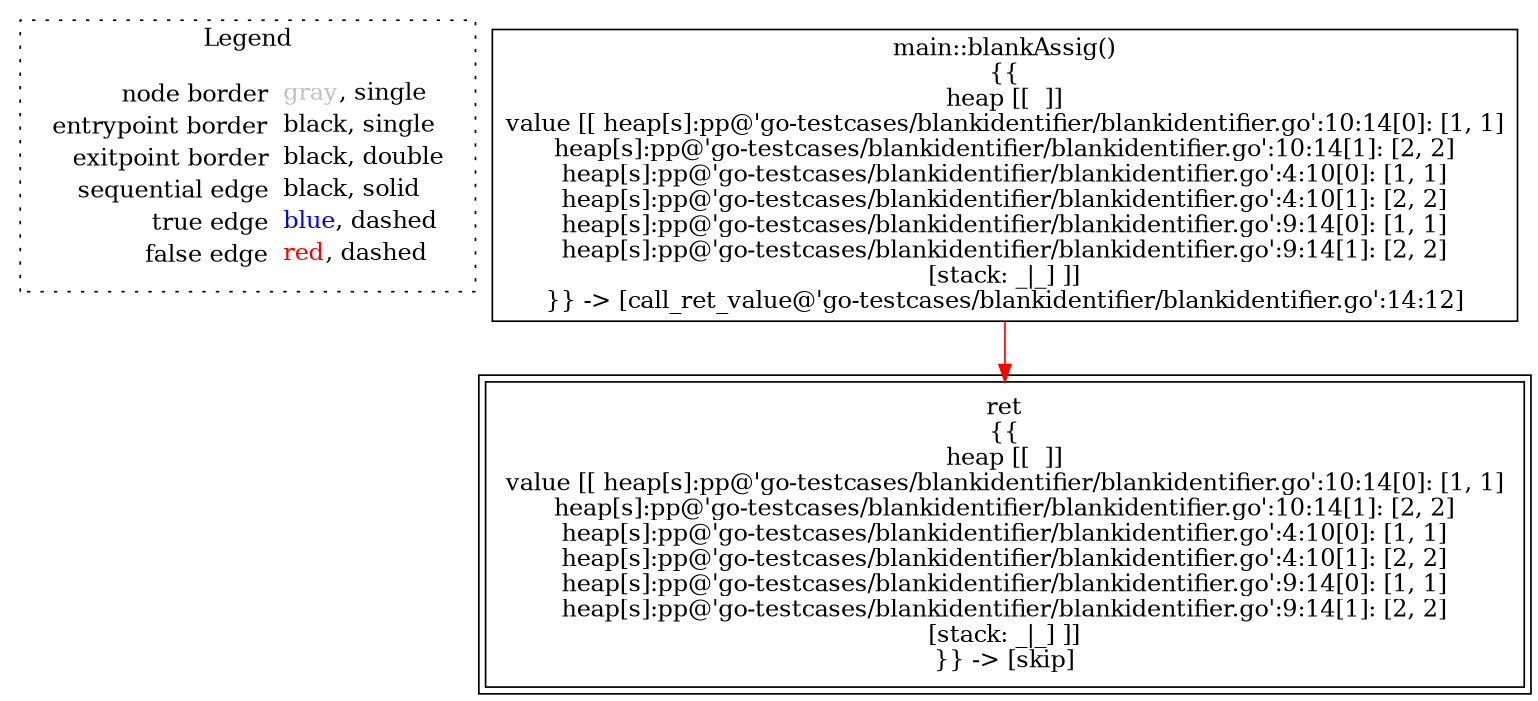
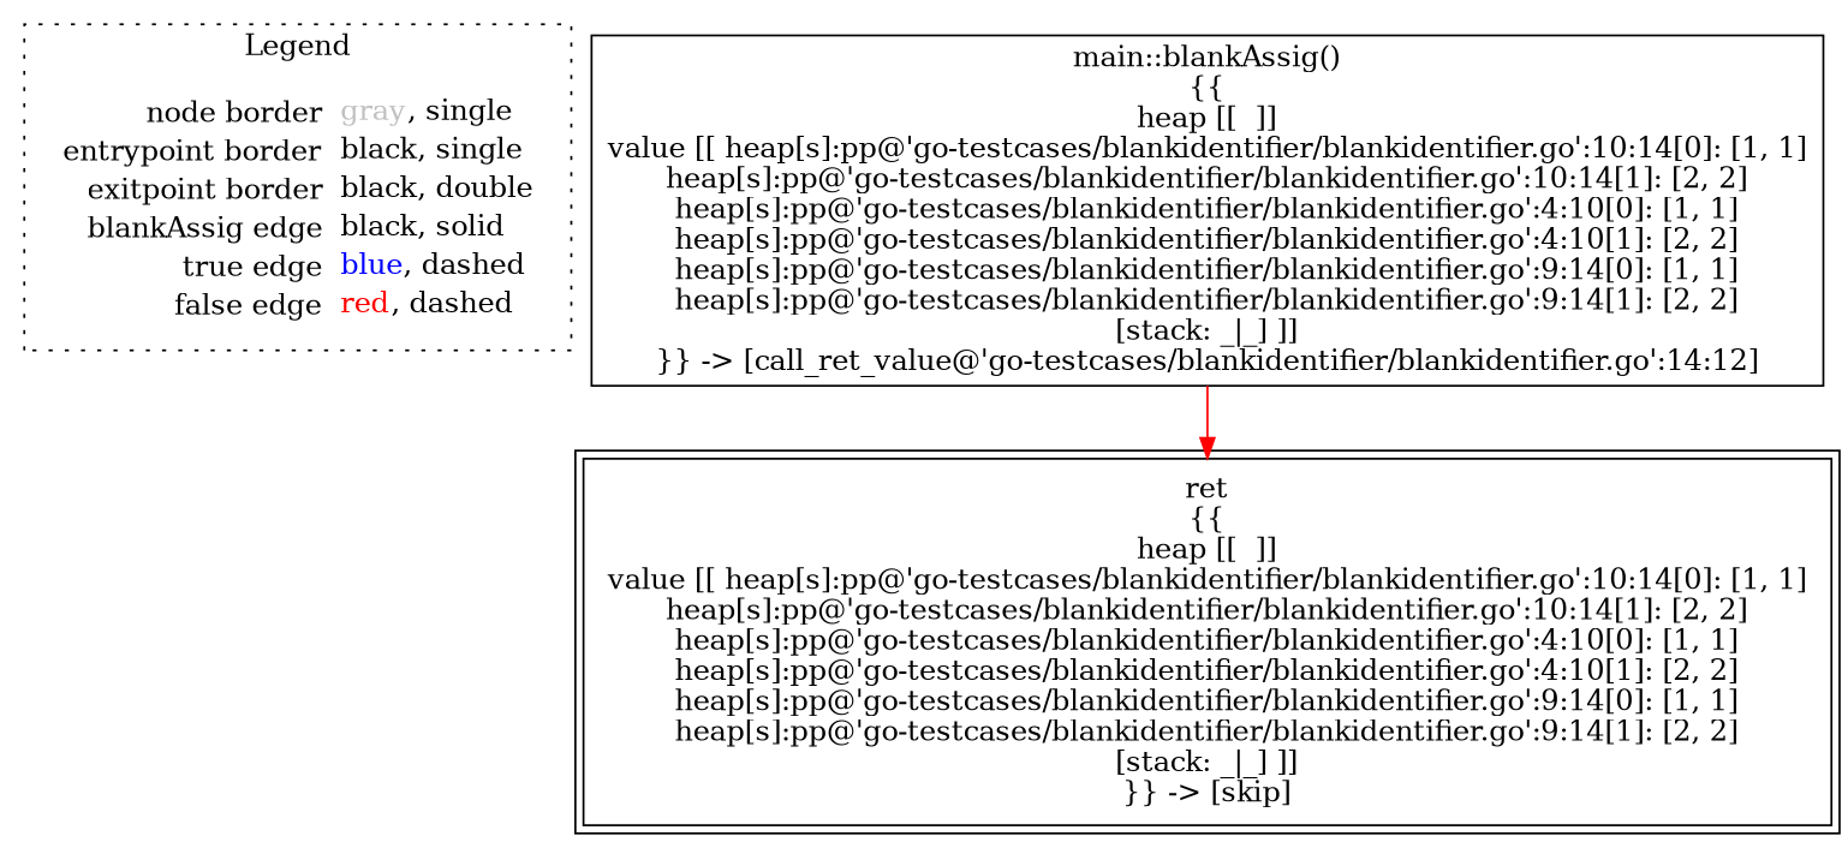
  digraph {
    node [shape=rect color=black]
-   n1 [label=<<table border="0" cellpadding="2" cellspacing="0" cellborder="0"><tr><td align="right">node border&nbsp;</td><td align="left"><font color="gray">gray</font>, single</td></tr><tr><td align="right">entrypoint border&nbsp;</td><td align="left"><font color="black">black</font>, single</td></tr><tr><td align="right">exitpoint border&nbsp;</td><td align="left"><font color="black">black</font>, double</td></tr><tr><td align="right">sequential edge&nbsp;</td><td align="left"><font color="black">black</font>, solid</td></tr><tr><td align="right">true edge&nbsp;</td><td align="left"><font color="blue">blue</font>, dashed</td></tr><tr><td align="right">false edge&nbsp;</td><td align="left"><font color="red">red</font>, dashed</td></tr></table>> shape=plaintext color=""]
+   n1 [label=<<table border="0" cellpadding="2" cellspacing="0" cellborder="0"><tr><td align="right">node border&nbsp;</td><td align="left"><font color="gray">gray</font>, single</td></tr><tr><td align="right">entrypoint border&nbsp;</td><td align="left"><font color="black">black</font>, single</td></tr><tr><td align="right">exitpoint border&nbsp;</td><td align="left"><font color="black">black</font>, double</td></tr><tr><td align="right">blankAssig edge&nbsp;</td><td align="left"><font color="black">black</font>, solid</td></tr><tr><td align="right">true edge&nbsp;</td><td align="left"><font color="blue">blue</font>, dashed</td></tr><tr><td align="right">false edge&nbsp;</td><td align="left"><font color="red">red</font>, dashed</td></tr></table>> shape=plaintext color=""]
    n2 [label=<main::blankAssig()<BR/>{{<BR/>heap [[  ]]<BR/>value [[ heap[s]:pp@'go-testcases/blankidentifier/blankidentifier.go':10:14[0]: [1, 1]<BR/>heap[s]:pp@'go-testcases/blankidentifier/blankidentifier.go':10:14[1]: [2, 2]<BR/>heap[s]:pp@'go-testcases/blankidentifier/blankidentifier.go':4:10[0]: [1, 1]<BR/>heap[s]:pp@'go-testcases/blankidentifier/blankidentifier.go':4:10[1]: [2, 2]<BR/>heap[s]:pp@'go-testcases/blankidentifier/blankidentifier.go':9:14[0]: [1, 1]<BR/>heap[s]:pp@'go-testcases/blankidentifier/blankidentifier.go':9:14[1]: [2, 2]<BR/>[stack: _|_] ]]<BR/>}} -&gt; [call_ret_value@'go-testcases/blankidentifier/blankidentifier.go':14:12]>]
    n3 [label=<ret<BR/>{{<BR/>heap [[  ]]<BR/>value [[ heap[s]:pp@'go-testcases/blankidentifier/blankidentifier.go':10:14[0]: [1, 1]<BR/>heap[s]:pp@'go-testcases/blankidentifier/blankidentifier.go':10:14[1]: [2, 2]<BR/>heap[s]:pp@'go-testcases/blankidentifier/blankidentifier.go':4:10[0]: [1, 1]<BR/>heap[s]:pp@'go-testcases/blankidentifier/blankidentifier.go':4:10[1]: [2, 2]<BR/>heap[s]:pp@'go-testcases/blankidentifier/blankidentifier.go':9:14[0]: [1, 1]<BR/>heap[s]:pp@'go-testcases/blankidentifier/blankidentifier.go':9:14[1]: [2, 2]<BR/>[stack: _|_] ]]<BR/>}} -&gt; [skip]> peripheries=2]
    subgraph cluster_1 {
      label=Legend
      style=dotted
      n1
    }
    n2 -> n3 [color=red]
  }
